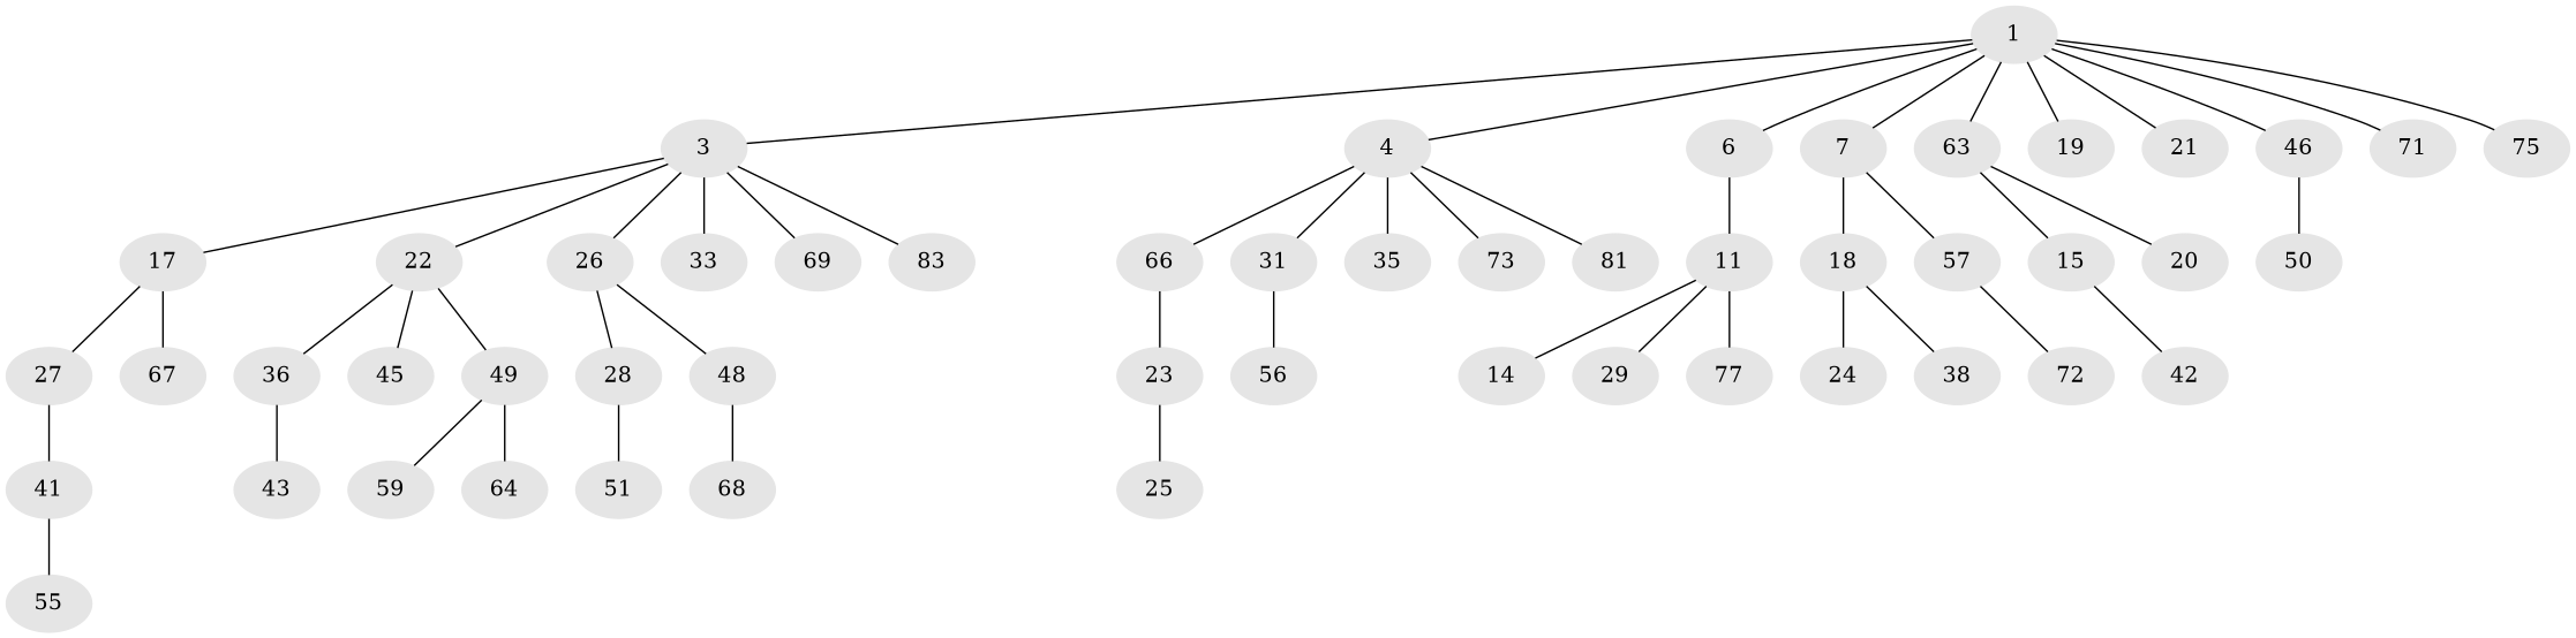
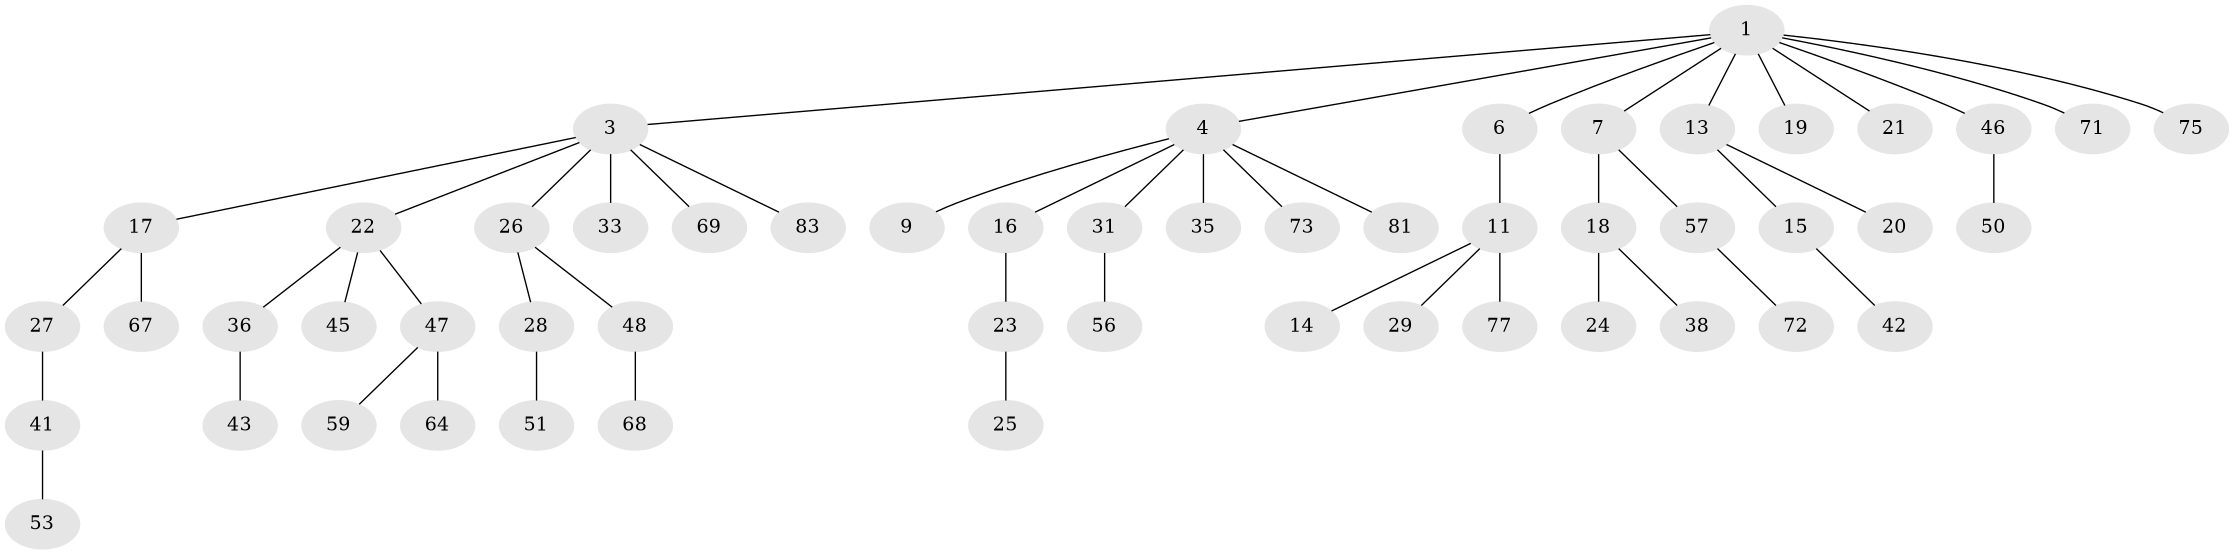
  graph {
    node [color=gray90 style=filled]
    1 [super="+2"]
    3 [super="+10"]
    4 [super="+5"]
    6
    7 [super="+8"]
-   13 [super="+44" label=63]
+   13 [super="+44"]
    19 [super="+78"]
    21
    46 [super="+61"]
    71
    75
    17 [super="+49"]
    22 [super="+38"]
    26 [super="+52"]
    33 [super="+65"]
    n16 [label=69]
    83
-   16 [super="+30" label=66]
+   9 [super="+55"]
+   16 [super="+30"]
    31 [super="+60"]
    35
    73
    81
    11 [super="+12"]
    18
    57
    15 [super="+66"]
    20 [super="+40"]
    50
    27 [super="+34"]
    67 [super="+79"]
    36 [super="+54"]
    45 [super="+62"]
-   47 [super="+58" label=49]
+   47 [super="+58"]
    28 [super="+32"]
    48 [super="+80"]
    23
    56
    14
    29
    77
    24 [super="+74"]
    n43 [label=38 super="+39"]
    72
    42
    25 [super="+70"]
    41 [super="+76"]
    43
    59
    64 [super="+69"]
    51
    68 [super="+82"]
-   53 [label=55]
+   53
    1 -- 3
    1 -- 4
    1 -- 6
    1 -- 7
    1 -- 13
    1 -- 19
    1 -- 21
    1 -- 46
    1 -- 71
    1 -- 75
    3 -- 17
    3 -- 22
    3 -- 26
    3 -- 33
    3 -- n16
    3 -- 83
+   4 -- 9
    4 -- 16
    4 -- 31
    4 -- 35
    4 -- 73
    4 -- 81
    6 -- 11
    7 -- 18
    7 -- 57
    13 -- 15
    13 -- 20
    46 -- 50
    17 -- 27
    17 -- 67
    22 -- 36
    22 -- 45
    22 -- 47
    26 -- 28
    26 -- 48
    16 -- 23
    31 -- 56
    11 -- 14
    11 -- 29
    11 -- 77
    18 -- 24
    18 -- n43
    57 -- 72
    15 -- 42
    27 -- 41
    36 -- 43
    47 -- 59
    47 -- 64
    28 -- 51
    48 -- 68
    23 -- 25
    41 -- 53
  }
